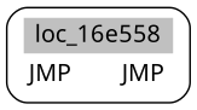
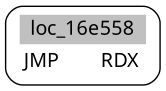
  digraph {
    fontname="Noto Sans"
-   n1 [fontname="Noto Sans" label=<<table border="0" cellborder="0" cellpadding="3"><tr><td align="center" colspan="2" bgcolor="grey">loc_16e558</td></tr><tr><td align="left">JMP        JMP</td></tr></table>> shape=Mrecord]
+   n1 [fontname="Noto Sans" label=<<table border="0" cellborder="0" cellpadding="3"><tr><td align="center" colspan="2" bgcolor="grey">loc_16e558</td></tr><tr><td align="left">JMP        RDX</td></tr></table>> shape=Mrecord]
  }
